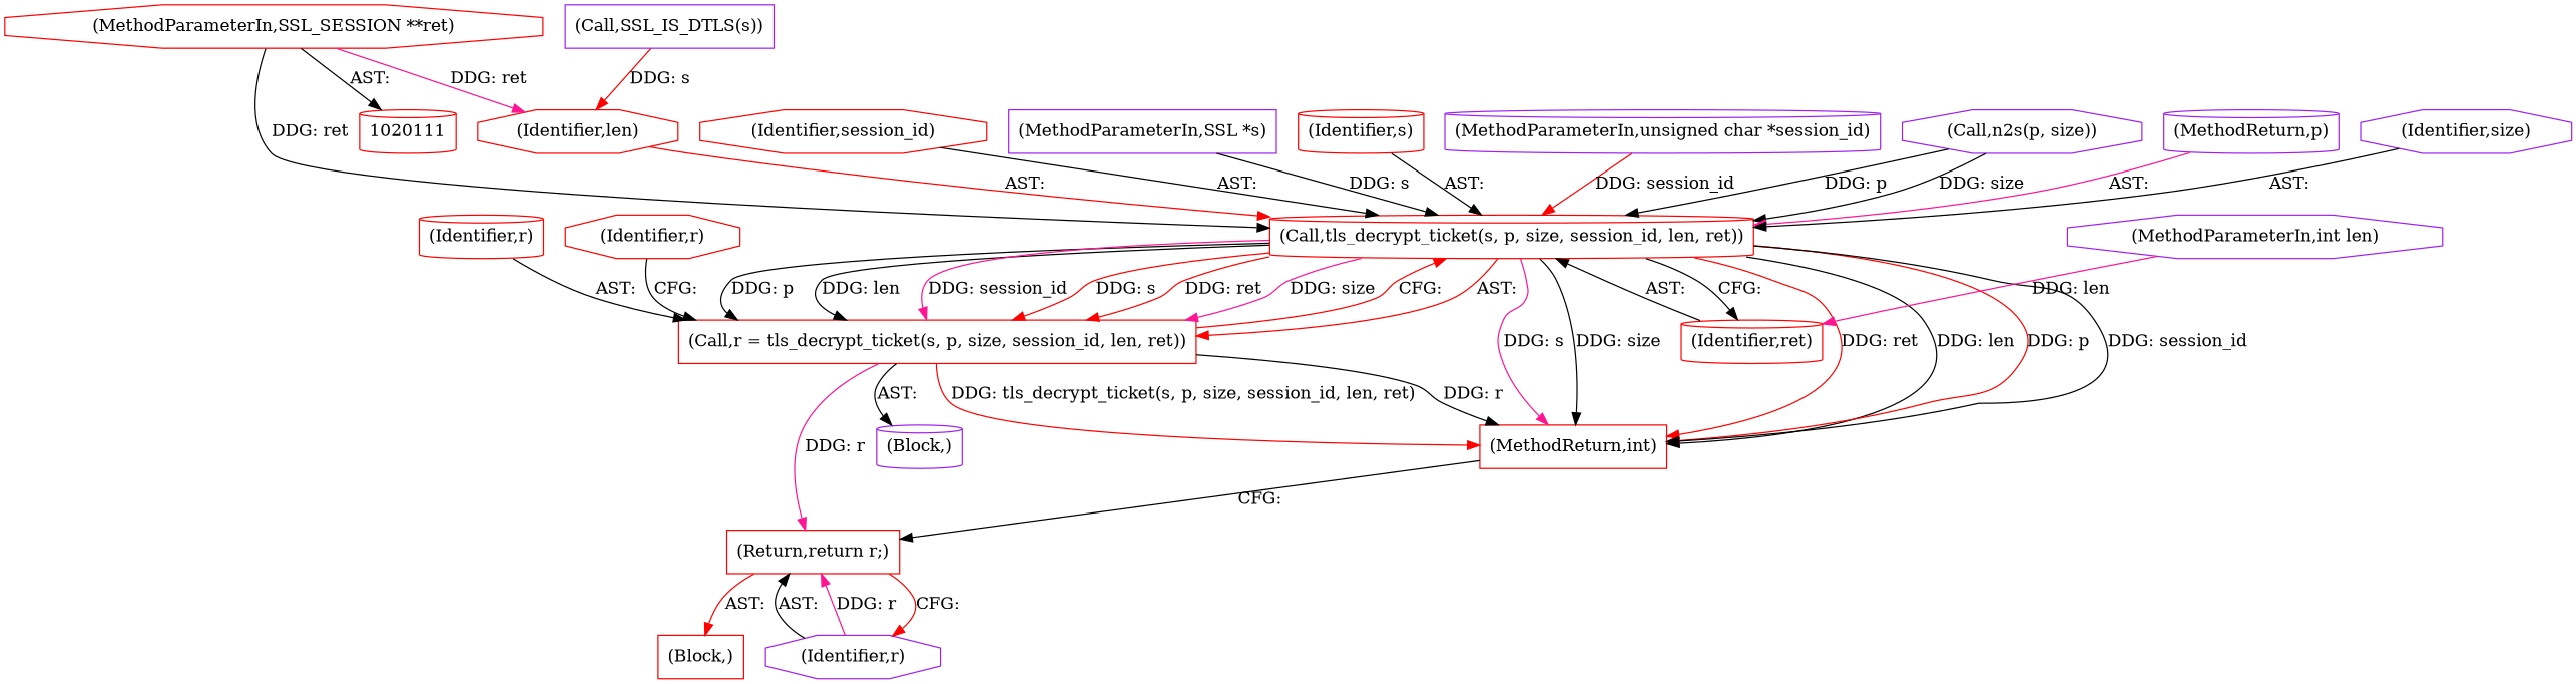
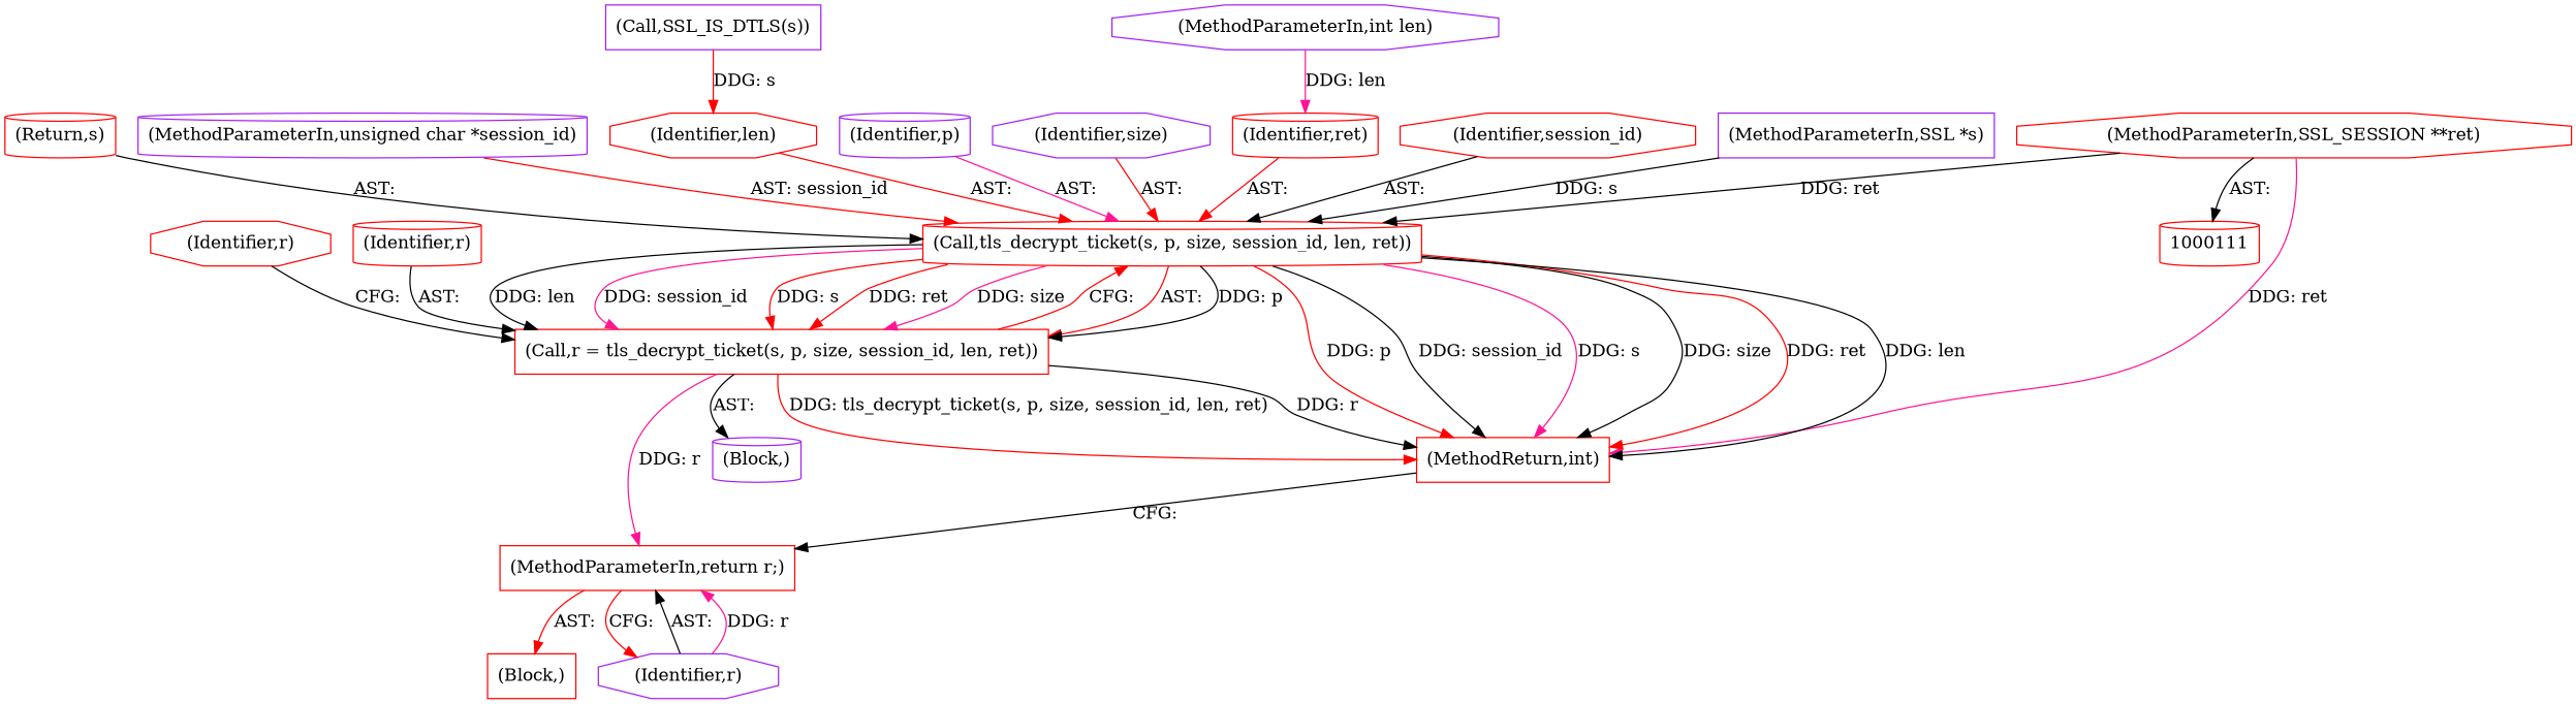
  digraph {
    node [color=red shape=octagon]
    edge [color=black]
    n1 [label="(MethodParameterIn,SSL_SESSION **ret)"]
    n2 [label="(Call,tls_decrypt_ticket(s, p, size, session_id, len, ret))" shape=cylinder]
    n3 [label="(MethodReturn,int)" shape=box]
-   1000111 [shape=cylinder label=1020111]
+   1000111 [shape=cylinder]
    n5 [label="(Call,r = tls_decrypt_ticket(s, p, size, session_id, len, ret))" shape=box]
    n6 [label="(Identifier,ret)" shape=cylinder]
-   n7 [label="(Return,return r;)" shape=box]
+   n7 [label="(MethodParameterIn,return r;)" shape=box]
    n8 [color=purple label="(Block,)" shape=cylinder]
    n9 [label="(Block,)" shape=box]
    n10 [color=purple label="(Identifier,r)"]
    n11 [label="(Identifier,session_id)"]
    n12 [label="(Identifier,r)" shape=cylinder]
    n13 [color=purple label="(MethodParameterIn,SSL *s)" shape=box]
-   n14 [label="(Identifier,s)" shape=cylinder]
+   n14 [label="(Return,s)" shape=cylinder]
    n15 [color=purple label="(MethodParameterIn,unsigned char *session_id)" shape=cylinder]
    n16 [label="(Identifier,r)"]
-   n17 [color=purple label="(Call,n2s(p, size))"]
    n18 [color=purple label="(Call,SSL_IS_DTLS(s))" shape=box]
    n19 [label="(Identifier,len)"]
-   n20 [color=purple label="(MethodReturn,p)" shape=cylinder]
+   n20 [color=purple label="(Identifier,p)" shape=cylinder]
    n21 [color=purple label="(MethodParameterIn,int len)"]
    n22 [color=purple label="(Identifier,size)"]
    n1 -> n2 [label="DDG: ret"]
-   n1 -> n19 [color=deeppink label="DDG: ret"]
+   n1 -> n3 [color=deeppink label="DDG: ret"]
    n1 -> 1000111 [label="AST: "]
    n2 -> n3 [label="DDG: size"]
    n2 -> n3 [color=red label="DDG: ret"]
    n2 -> n3 [label="DDG: len"]
    n2 -> n3 [color=deeppink label="DDG: s"]
    n2 -> n3 [color=red label="DDG: p"]
    n2 -> n3 [label="DDG: session_id"]
    n2 -> n5 [color=red label="AST: "]
    n2 -> n5 [label="DDG: p"]
    n2 -> n5 [label="DDG: len"]
    n2 -> n5 [color=deeppink label="DDG: session_id"]
    n2 -> n5 [color=red label="DDG: s"]
    n2 -> n5 [color=red label="DDG: ret"]
    n2 -> n5 [color=deeppink label="DDG: size"]
-   n2 -> n6 [label="CFG: "]
    n3 -> n7 [label="CFG: "]
    n5 -> n2 [color=red label="CFG: "]
    n5 -> n3 [color=red label="DDG: tls_decrypt_ticket(s, p, size, session_id, len, ret)"]
    n5 -> n3 [label="DDG: r"]
    n5 -> n7 [color=deeppink label="DDG: r"]
    n5 -> n8 [label="AST: "]
-   n6 -> n2 [label="AST: "]
+   n6 -> n2 [color=red label="AST: "]
    n7 -> n9 [color=red label="AST: "]
    n7 -> n10 [color=red label="CFG: "]
    n10 -> n7 [label="AST: "]
    n10 -> n7 [color=deeppink label="DDG: r"]
    n11 -> n2 [label="AST: "]
    n12 -> n5 [label="AST: "]
    n13 -> n2 [label="DDG: s"]
    n14 -> n2 [label="AST: "]
-   n15 -> n2 [color=red label="DDG: session_id"]
+   n15 -> n2 [color=red label="AST: session_id"]
    n16 -> n5 [label="CFG: "]
-   n17 -> n2 [label="DDG: p"]
-   n17 -> n2 [label="DDG: size"]
    n18 -> n19 [color=red label="DDG: s"]
    n19 -> n2 [color=red label="AST: "]
    n20 -> n2 [color=deeppink label="AST: "]
    n21 -> n6 [color=deeppink label="DDG: len"]
-   n22 -> n2 [label="AST: "]
+   n22 -> n2 [color=red label="AST: "]
  }
